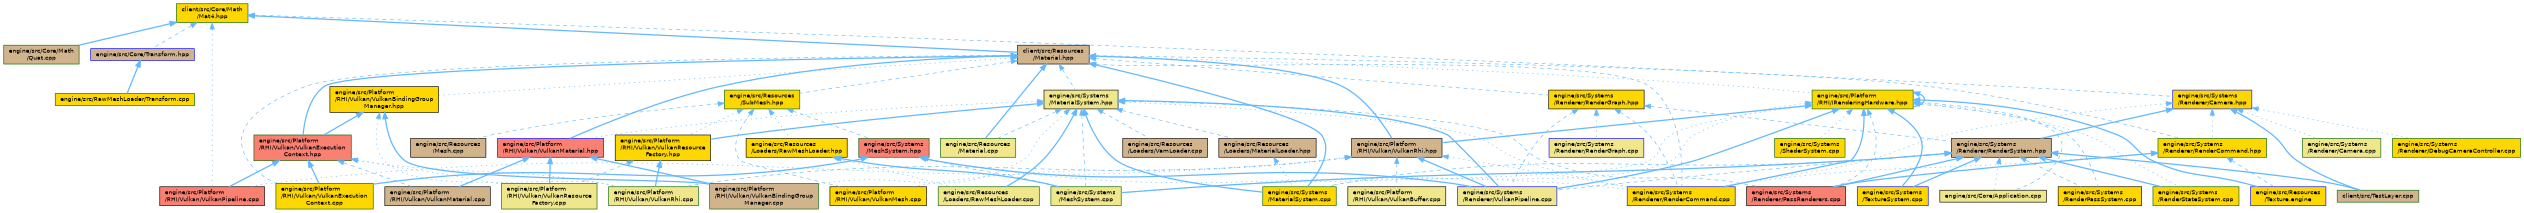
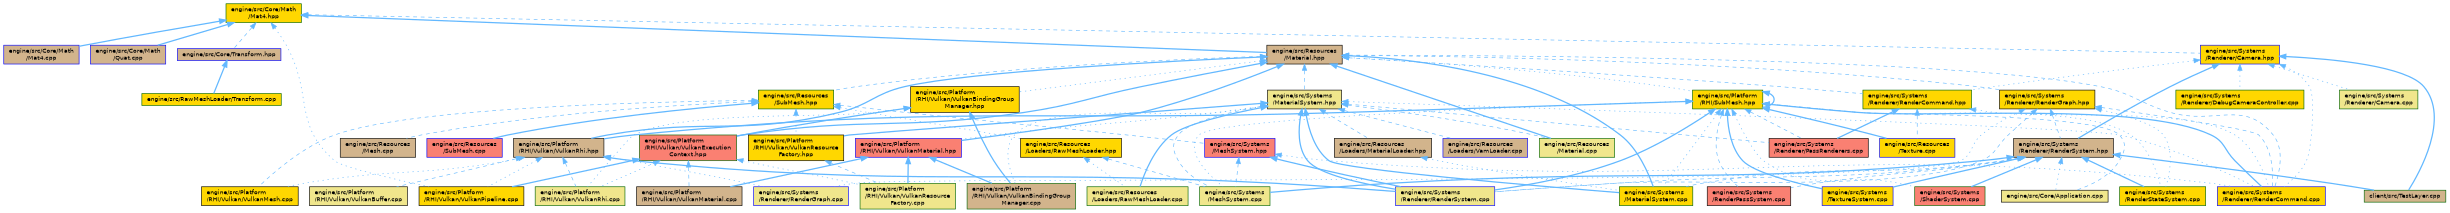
  digraph {
    node [color=darkgreen fillcolor=gold fontname=Helvetica fontsize=10 shape=box style=filled]
    edge [color=steelblue1 dir=back fontname=Helvetica fontsize=10 labelfontname=Helvetica labelfontsize=10 style=bold]
-   n1 [fontcolor=black height=0.2 label="client/src/Core/Math\l/Mat4.hpp" width=0.4]
-   n3 [fillcolor=tan height=0.2 label="engine/src/Core/Math\l/Quat.cpp" width=0.4]
+   n1 [fontcolor=black height=0.2 label="engine/src/Core/Math\l/Mat4.hpp" width=0.4]
+   n2 [color=blue fillcolor=tan height=0.2 label="engine/src/Core/Math\l/Mat4.cpp" width=0.4]
+   n3 [color=blue fillcolor=tan height=0.2 label="engine/src/Core/Math\l/Quat.cpp" width=0.4]
    n4 [color=blue fillcolor=tan height=0.2 label="engine/src/Core/Transform.hpp" width=0.4]
-   n5 [color=black fillcolor=salmon height=0.2 label="engine/src/Platform\l/RHI/Vulkan/VulkanPipeline.cpp" width=0.4]
-   n6 [color=black fillcolor=tan height=0.2 label="client/src/Resources\l/Material.hpp" width=0.4]
+   n5 [color=black height=0.2 label="engine/src/Platform\l/RHI/Vulkan/VulkanPipeline.cpp" width=0.4]
+   n6 [color=black fillcolor=tan height=0.2 label="engine/src/Resources\l/Material.hpp" width=0.4]
    n7 [color=blue height=0.2 label="engine/src/Systems\l/Renderer/Camera.hpp" width=0.4]
    n8 [height=0.2 label="engine/src/RawMeshLoader/Transform.cpp" width=0.4]
-   n9 [height=0.2 label="engine/src/Platform\l/RHI/IRenderingHardware.hpp" width=0.4]
+   n9 [height=0.2 label="engine/src/Platform\l/RHI/SubMesh.hpp" width=0.4]
    n10 [color=black fillcolor=tan height=0.2 label="engine/src/Platform\l/RHI/Vulkan/VulkanRhi.hpp" width=0.4]
    n11 [color=blue height=0.2 label="engine/src/Systems\l/Renderer/RenderCommand.cpp" width=0.4]
    n12 [height=0.2 label="engine/src/Systems\l/MaterialSystem.cpp" width=0.4]
    n13 [color=black height=0.2 label="engine/src/Platform\l/RHI/Vulkan/VulkanBindingGroup\lManager.hpp" width=0.4]
    n14 [fillcolor=salmon height=0.2 label="engine/src/Platform\l/RHI/Vulkan/VulkanExecution\lContext.hpp" width=0.4]
-   n15 [height=0.2 label="engine/src/Platform\l/RHI/Vulkan/VulkanExecution\lContext.cpp" width=0.4]
    n16 [color=blue fillcolor=salmon height=0.2 label="engine/src/Platform\l/RHI/Vulkan/VulkanMaterial.hpp" width=0.4]
    n17 [fillcolor=khaki height=0.2 label="engine/src/Resources\l/Material.cpp" width=0.4]
    n18 [height=0.2 label="engine/src/Resources\l/SubMesh.hpp" width=0.4]
    n19 [color=black fillcolor=khaki height=0.2 label="engine/src/Systems\l/MaterialSystem.hpp" width=0.4]
    n20 [height=0.2 label="engine/src/Systems\l/Renderer/RenderCommand.hpp" width=0.4]
    n21 [color=black height=0.2 label="engine/src/Systems\l/Renderer/RenderGraph.hpp" width=0.4]
    n22 [color=black fillcolor=tan height=0.2 label="engine/src/Systems\l/Renderer/RenderSystem.hpp" width=0.4]
    n23 [fillcolor=tan height=0.2 label="client/src/TestLayer.cpp" width=0.4]
    n24 [fillcolor=khaki height=0.2 label="engine/src/Systems\l/Renderer/Camera.cpp" width=0.4]
    n25 [height=0.2 label="engine/src/Systems\l/Renderer/DebugCameraController.cpp" width=0.4]
    n26 [color=black fillcolor=khaki height=0.2 label="engine/src/Core/Application.cpp" width=0.4]
-   n27 [color=blue fillcolor=khaki height=0.2 label="engine/src/Systems\l/Renderer/VulkanPipeline.cpp" width=0.4]
-   n28 [color=blue height=0.2 label="engine/src/Resources\l/Texture.engine" width=0.4]
+   n27 [color=blue fillcolor=khaki height=0.2 label="engine/src/Systems\l/Renderer/RenderSystem.cpp" width=0.4]
+   n28 [color=blue height=0.2 label="engine/src/Resources\l/Texture.cpp" width=0.4]
    n29 [fillcolor=khaki height=0.2 label="engine/src/Systems\l/MeshSystem.cpp" width=0.4]
-   n30 [color=black height=0.2 label="engine/src/Systems\l/RenderPassSystem.cpp" width=0.4]
+   n30 [color=black fillcolor=salmon height=0.2 label="engine/src/Systems\l/RenderPassSystem.cpp" width=0.4]
    n31 [height=0.2 label="engine/src/Systems\l/RenderStateSystem.cpp" width=0.4]
    n32 [color=black fillcolor=salmon height=0.2 label="engine/src/Systems\l/Renderer/PassRenderers.cpp" width=0.4]
-   n33 [height=0.2 label="engine/src/Systems\l/ShaderSystem.cpp" width=0.4]
+   n33 [fillcolor=salmon height=0.2 label="engine/src/Systems\l/ShaderSystem.cpp" width=0.4]
    n34 [color=blue height=0.2 label="engine/src/Systems\l/TextureSystem.cpp" width=0.4]
    n35 [color=black fillcolor=khaki height=0.2 label="engine/src/Platform\l/RHI/Vulkan/VulkanBuffer.cpp" width=0.4]
    n36 [color=black height=0.2 label="engine/src/Platform\l/RHI/Vulkan/VulkanMesh.cpp" width=0.4]
    n37 [fillcolor=khaki height=0.2 label="engine/src/Platform\l/RHI/Vulkan/VulkanRhi.cpp" width=0.4]
    n38 [fillcolor=tan height=0.2 label="engine/src/Platform\l/RHI/Vulkan/VulkanBindingGroup\lManager.cpp" width=0.4]
    n39 [color=black fillcolor=tan height=0.2 label="engine/src/Platform\l/RHI/Vulkan/VulkanMaterial.cpp" width=0.4]
    n40 [fillcolor=khaki height=0.2 label="engine/src/Platform\l/RHI/Vulkan/VulkanResource\lFactory.cpp" width=0.4]
    n41 [color=black height=0.2 label="engine/src/Platform\l/RHI/Vulkan/VulkanResource\lFactory.hpp" width=0.4]
    n42 [color=black height=0.2 label="engine/src/Resources\l/Loaders/RawMeshLoader.hpp" width=0.4]
    n43 [color=black fillcolor=tan height=0.2 label="engine/src/Resources\l/Mesh.cpp" width=0.4]
-   n45 [fillcolor=salmon height=0.2 label="engine/src/Systems\l/MeshSystem.hpp" width=0.4]
+   n44 [color=blue fillcolor=salmon height=0.2 label="engine/src/Resources\l/SubMesh.cpp" width=0.4]
+   n45 [color=blue fillcolor=salmon height=0.2 label="engine/src/Systems\l/MeshSystem.hpp" width=0.4]
    n46 [fillcolor=khaki height=0.2 label="engine/src/Resources\l/Loaders/RawMeshLoader.cpp" width=0.4]
    n47 [color=black fillcolor=tan height=0.2 label="engine/src/Resources\l/Loaders/MaterialLoader.hpp" width=0.4]
-   n48 [color=black fillcolor=tan height=0.2 label="engine/src/Resources\l/Loaders/VamLoader.cpp" width=0.4]
+   n48 [color=blue fillcolor=tan height=0.2 label="engine/src/Resources\l/Loaders/VamLoader.cpp" width=0.4]
    n49 [color=blue fillcolor=khaki height=0.2 label="engine/src/Systems\l/Renderer/RenderGraph.cpp" width=0.4]
+   n1 -> n2
    n1 -> n3
    n1 -> n4 [style=dashed]
    n1 -> n5 [style=dotted]
    n1 -> n6
    n1 -> n7 [style=dashed]
    n4 -> n8
    n6 -> n9 [style=dotted]
    n6 -> n10
    n6 -> n11 [style=dashed]
    n6 -> n12
    n6 -> n13 [style=dotted]
    n6 -> n14
-   n6 -> n15 [style=dashed]
    n6 -> n16
    n6 -> n17
    n6 -> n18 [style=dashed]
    n6 -> n19 [style=dashed]
    n6 -> n20 [style=dashed]
    n6 -> n21 [style=dashed]
    n7 -> n11 [style=dotted]
    n7 -> n20 [style=dotted]
    n7 -> n22
    n7 -> n23
    n7 -> n24 [style=dotted]
    n7 -> n25 [style=dotted]
    n9 -> n9
    n9 -> n10
    n9 -> n11
    n9 -> n12 [style=dotted]
    n9 -> n26 [style=dashed]
    n9 -> n27
    n9 -> n28
    n9 -> n29 [style=dotted]
    n9 -> n30 [style=dashed]
    n9 -> n31 [style=dotted]
    n9 -> n32 [style=dashed]
    n9 -> n33 [style=dotted]
    n9 -> n34
    n10 -> n5 [style=dotted]
-   n10 -> n11 [style=dotted]
+   n10 -> n49 [style=dotted]
    n10 -> n27
    n10 -> n35 [style=dashed]
    n10 -> n36 [style=dotted]
    n10 -> n37 [style=dashed]
    n13 -> n14
    n13 -> n37 [style=dotted]
    n13 -> n38
    n14 -> n5
-   n14 -> n15
    n14 -> n37 [style=dotted]
    n14 -> n39 [style=dashed]
    n14 -> n40 [style=dotted]
    n16 -> n38
    n16 -> n39
    n16 -> n40
    n18 -> n36 [style=dashed]
    n18 -> n41 [style=dotted]
    n18 -> n42 [style=dotted]
    n18 -> n43 [style=dashed]
+   n18 -> n44
    n18 -> n45 [style=dashed]
    n19 -> n11 [style=dotted]
    n19 -> n12
    n19 -> n16 [style=dotted]
    n19 -> n17 [style=dashed]
    n19 -> n27
    n19 -> n29 [style=dashed]
    n19 -> n32 [style=dashed]
    n19 -> n38 [style=dotted]
    n19 -> n41
    n19 -> n46
    n19 -> n47 [style=dashed]
    n19 -> n48 [style=dashed]
    n20 -> n11 [style=dotted]
    n20 -> n28 [style=dashed]
    n20 -> n32
    n21 -> n11 [style=dashed]
    n21 -> n22 [style=dashed]
    n21 -> n27 [style=dashed]
+   n21 -> n31 [style=dotted]
    n21 -> n49 [style=dotted]
    n22 -> n12 [style=dashed]
    n22 -> n23
    n22 -> n26 [style=dotted]
    n22 -> n27 [style=dashed]
    n22 -> n29
    n22 -> n30 [style=dashed]
    n22 -> n31
-   n22 -> n32
+   n22 -> n33
    n22 -> n34
-   n41 -> n37
    n41 -> n40 [style=dashed]
-   n42 -> n29
+   n42 -> n29 [style=dashed]
    n42 -> n46 [style=dotted]
    n45 -> n11 [style=dotted]
-   n45 -> n15
    n45 -> n27
    n45 -> n29 [style=dashed]
    n47 -> n12 [style=dotted]
  }
